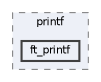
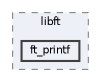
  digraph {
    compound=true
    n1 [color=grey25 fillcolor="#edf0f7" fontname=Helvetica fontsize=10 height=0.2 label=ft_printf shape=box style="filled,bold" width=0.4]
    subgraph cluster_1 {
      bgcolor="#edf0f7"
      fontname=Helvetica
      fontsize=10
-     label=printf
+     label=libft
      pencolor=grey50
      style="filled,dashed"
      n1
    }
  }
